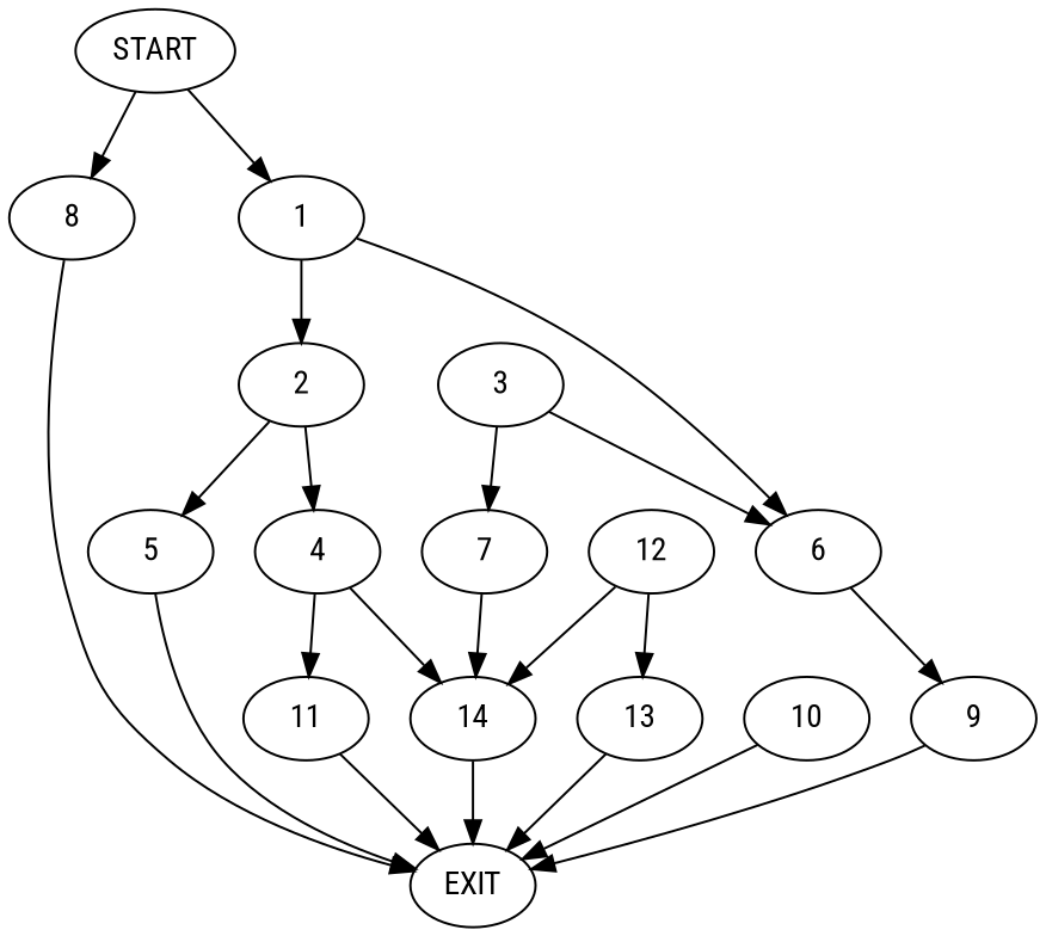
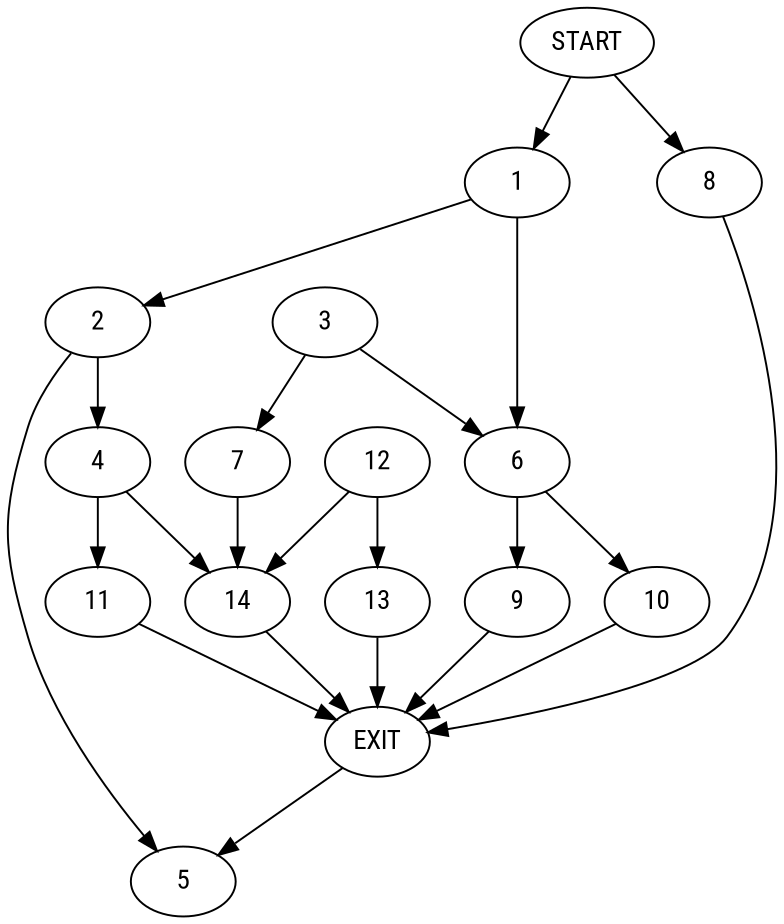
  digraph {
    fontname="Roboto Condensed"
    node [fontname="Roboto Condensed"]
    edge [fontname="Roboto Condensed"]
    n1 [label=START]
    1
    8
    2
    6
    n6 [label=EXIT]
    4
    5
    3
    7
    11
    14
    9
    10
    12
    13
    n1 -> 1
    n1 -> 8
    1 -> 2
    1 -> 6
    8 -> n6
    2 -> 4
    2 -> 5
    6 -> 9
+   6 -> 10
    4 -> 11
    4 -> 14
-   5 -> n6
+   n6 -> 5
    3 -> 6
    3 -> 7
    7 -> 14
    11 -> n6
    14 -> n6
    9 -> n6
    10 -> n6
    12 -> 14
    12 -> 13
    13 -> n6
  }
